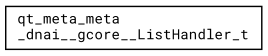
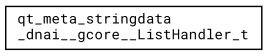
  digraph {
    rankdir=LR
    fontname="Roboto Mono"
-   n1 [color=black fillcolor=white fontname="Roboto Mono" fontsize=10 height=0.2 label="qt_meta_meta\l_dnai__gcore__ListHandler_t" shape=record style=filled width=0.4]
+   n1 [color=black fillcolor=white fontname="Roboto Mono" fontsize=10 height=0.2 label="qt_meta_stringdata\l_dnai__gcore__ListHandler_t" shape=record style=filled width=0.4]
  }
